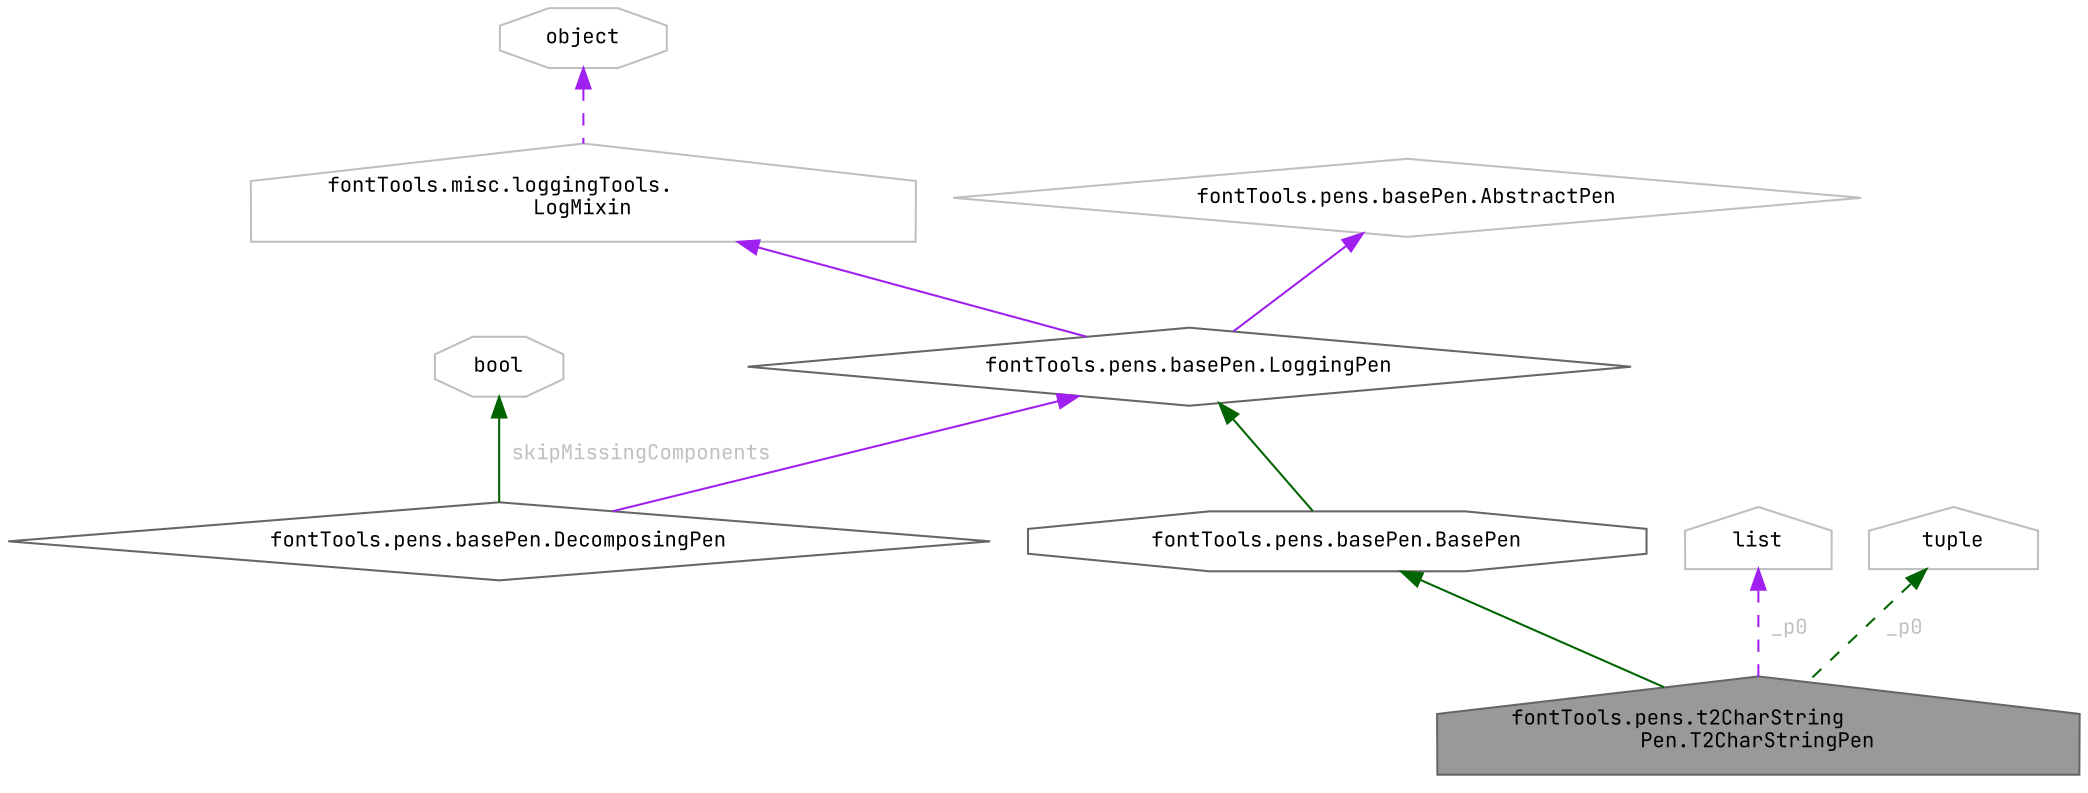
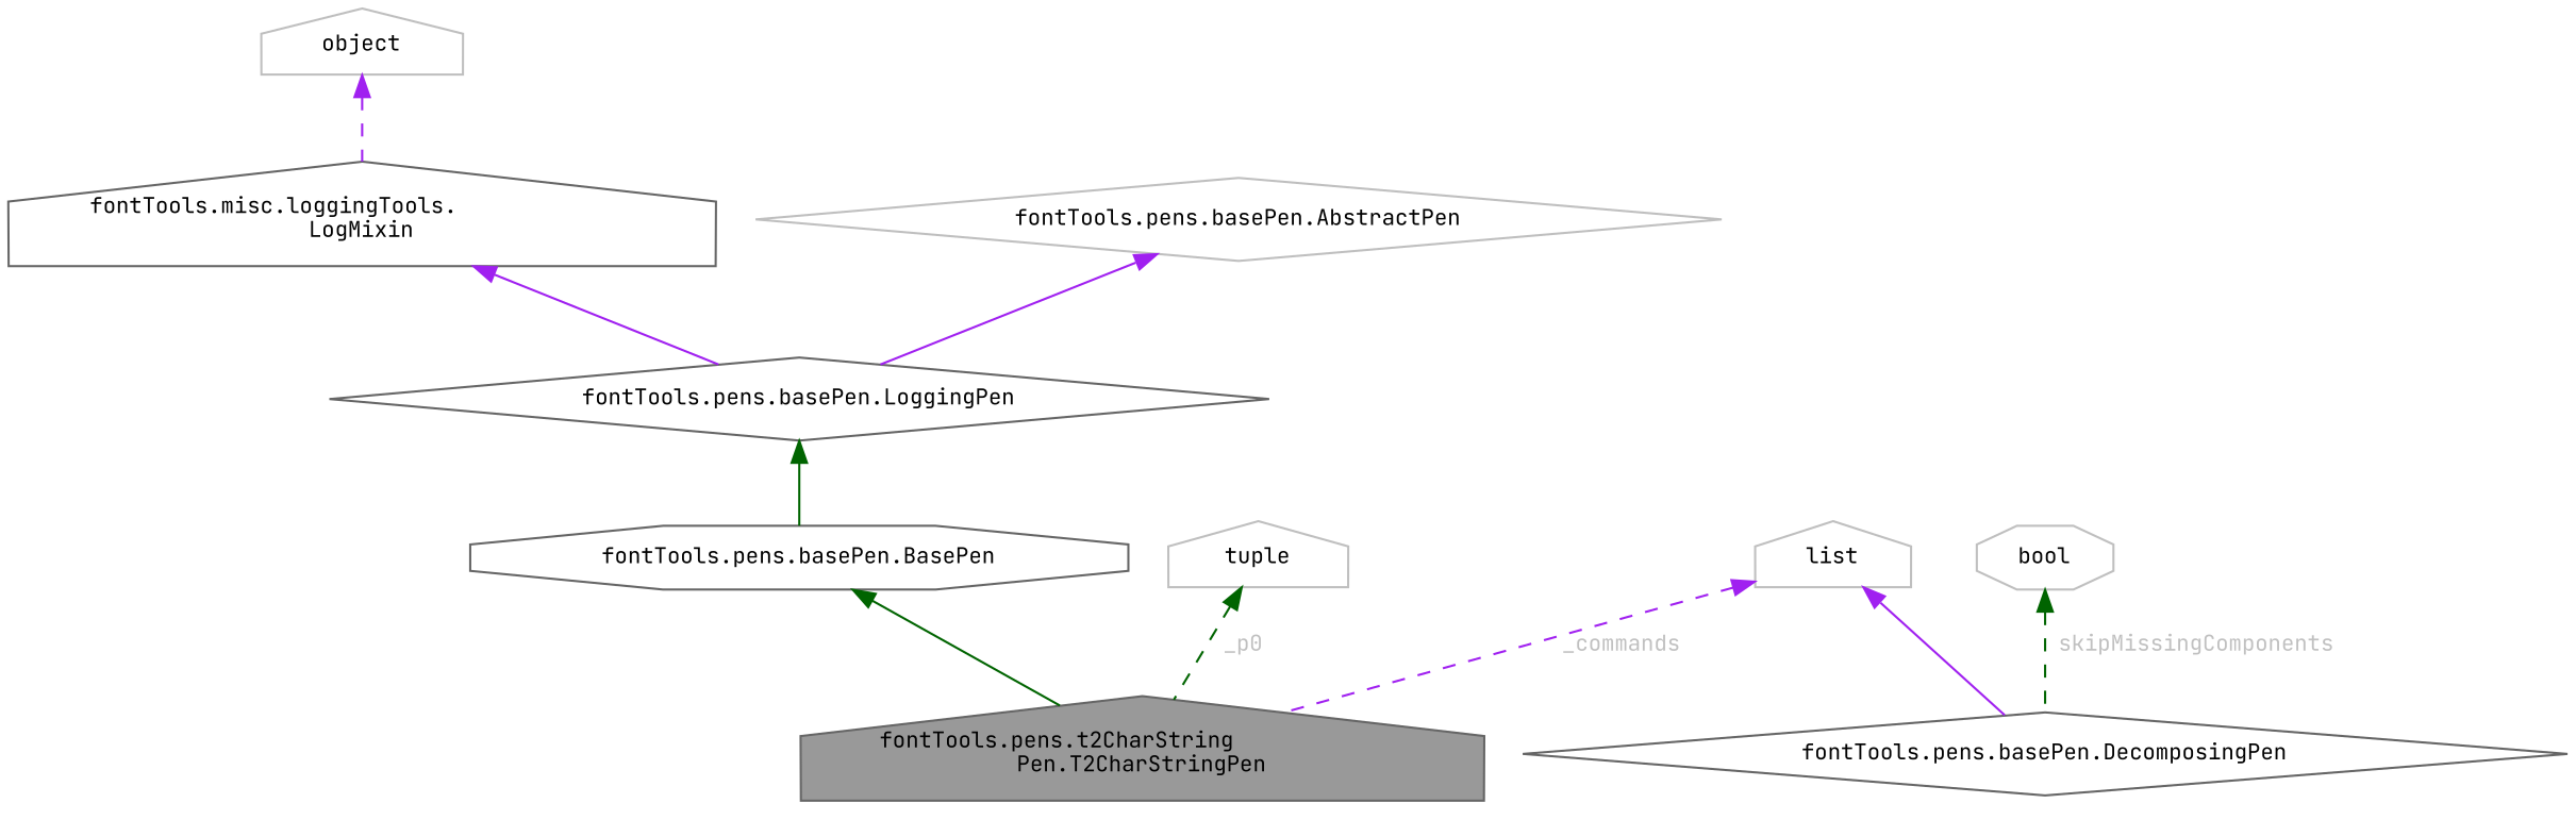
  digraph {
    fontname="JetBrains Mono"
    node [color=gray40 fillcolor=white fontname="JetBrains Mono" fontsize=10 shape=house style=filled]
    edge [color=purple dir=back fontname="JetBrains Mono" fontsize=10 labelfontname=Helvetica labelfontsize=10 style=solid]
    n1 [fillcolor=grey60 fontcolor=black height=0.2 label="fontTools.pens.t2CharString\lPen.T2CharStringPen" width=0.4]
    n2 [height=0.2 label="fontTools.pens.basePen.BasePen" shape=octagon width=0.4]
    n3 [height=0.2 label="fontTools.pens.basePen.DecomposingPen" shape=diamond width=0.4]
    n4 [height=0.2 label="fontTools.pens.basePen.LoggingPen" shape=diamond width=0.4]
-   n5 [color=grey75 height=0.2 label="fontTools.misc.loggingTools.\lLogMixin" width=0.4]
-   n6 [color=grey75 height=0.2 label=object shape=octagon width=0.4]
+   n5 [height=0.2 label="fontTools.misc.loggingTools.\lLogMixin" width=0.4]
+   n6 [color=grey75 height=0.2 label=object width=0.4]
    n7 [color=grey75 height=0.2 label="fontTools.pens.basePen.AbstractPen" shape=diamond width=0.4]
    n8 [color=grey75 height=0.2 label=bool shape=octagon width=0.4]
    n9 [color=grey75 height=0.2 label=list width=0.4]
    n10 [color=grey75 height=0.2 label=tuple width=0.4]
    n2 -> n1 [color=darkgreen]
    n4 -> n2 [color=darkgreen]
-   n4 -> n3
+   n9 -> n3
    n5 -> n4
    n6 -> n5 [style=dashed]
    n7 -> n4
-   n8 -> n3 [color=darkgreen fontcolor=grey label=" skipMissingComponents"]
-   n9 -> n1 [fontcolor=grey label=" _p0" style=dashed]
+   n8 -> n3 [color=darkgreen fontcolor=grey label=" skipMissingComponents" style=dashed]
+   n9 -> n1 [fontcolor=grey label=" _commands" style=dashed]
    n10 -> n1 [color=darkgreen fontcolor=grey label=" _p0" style=dashed]
  }
